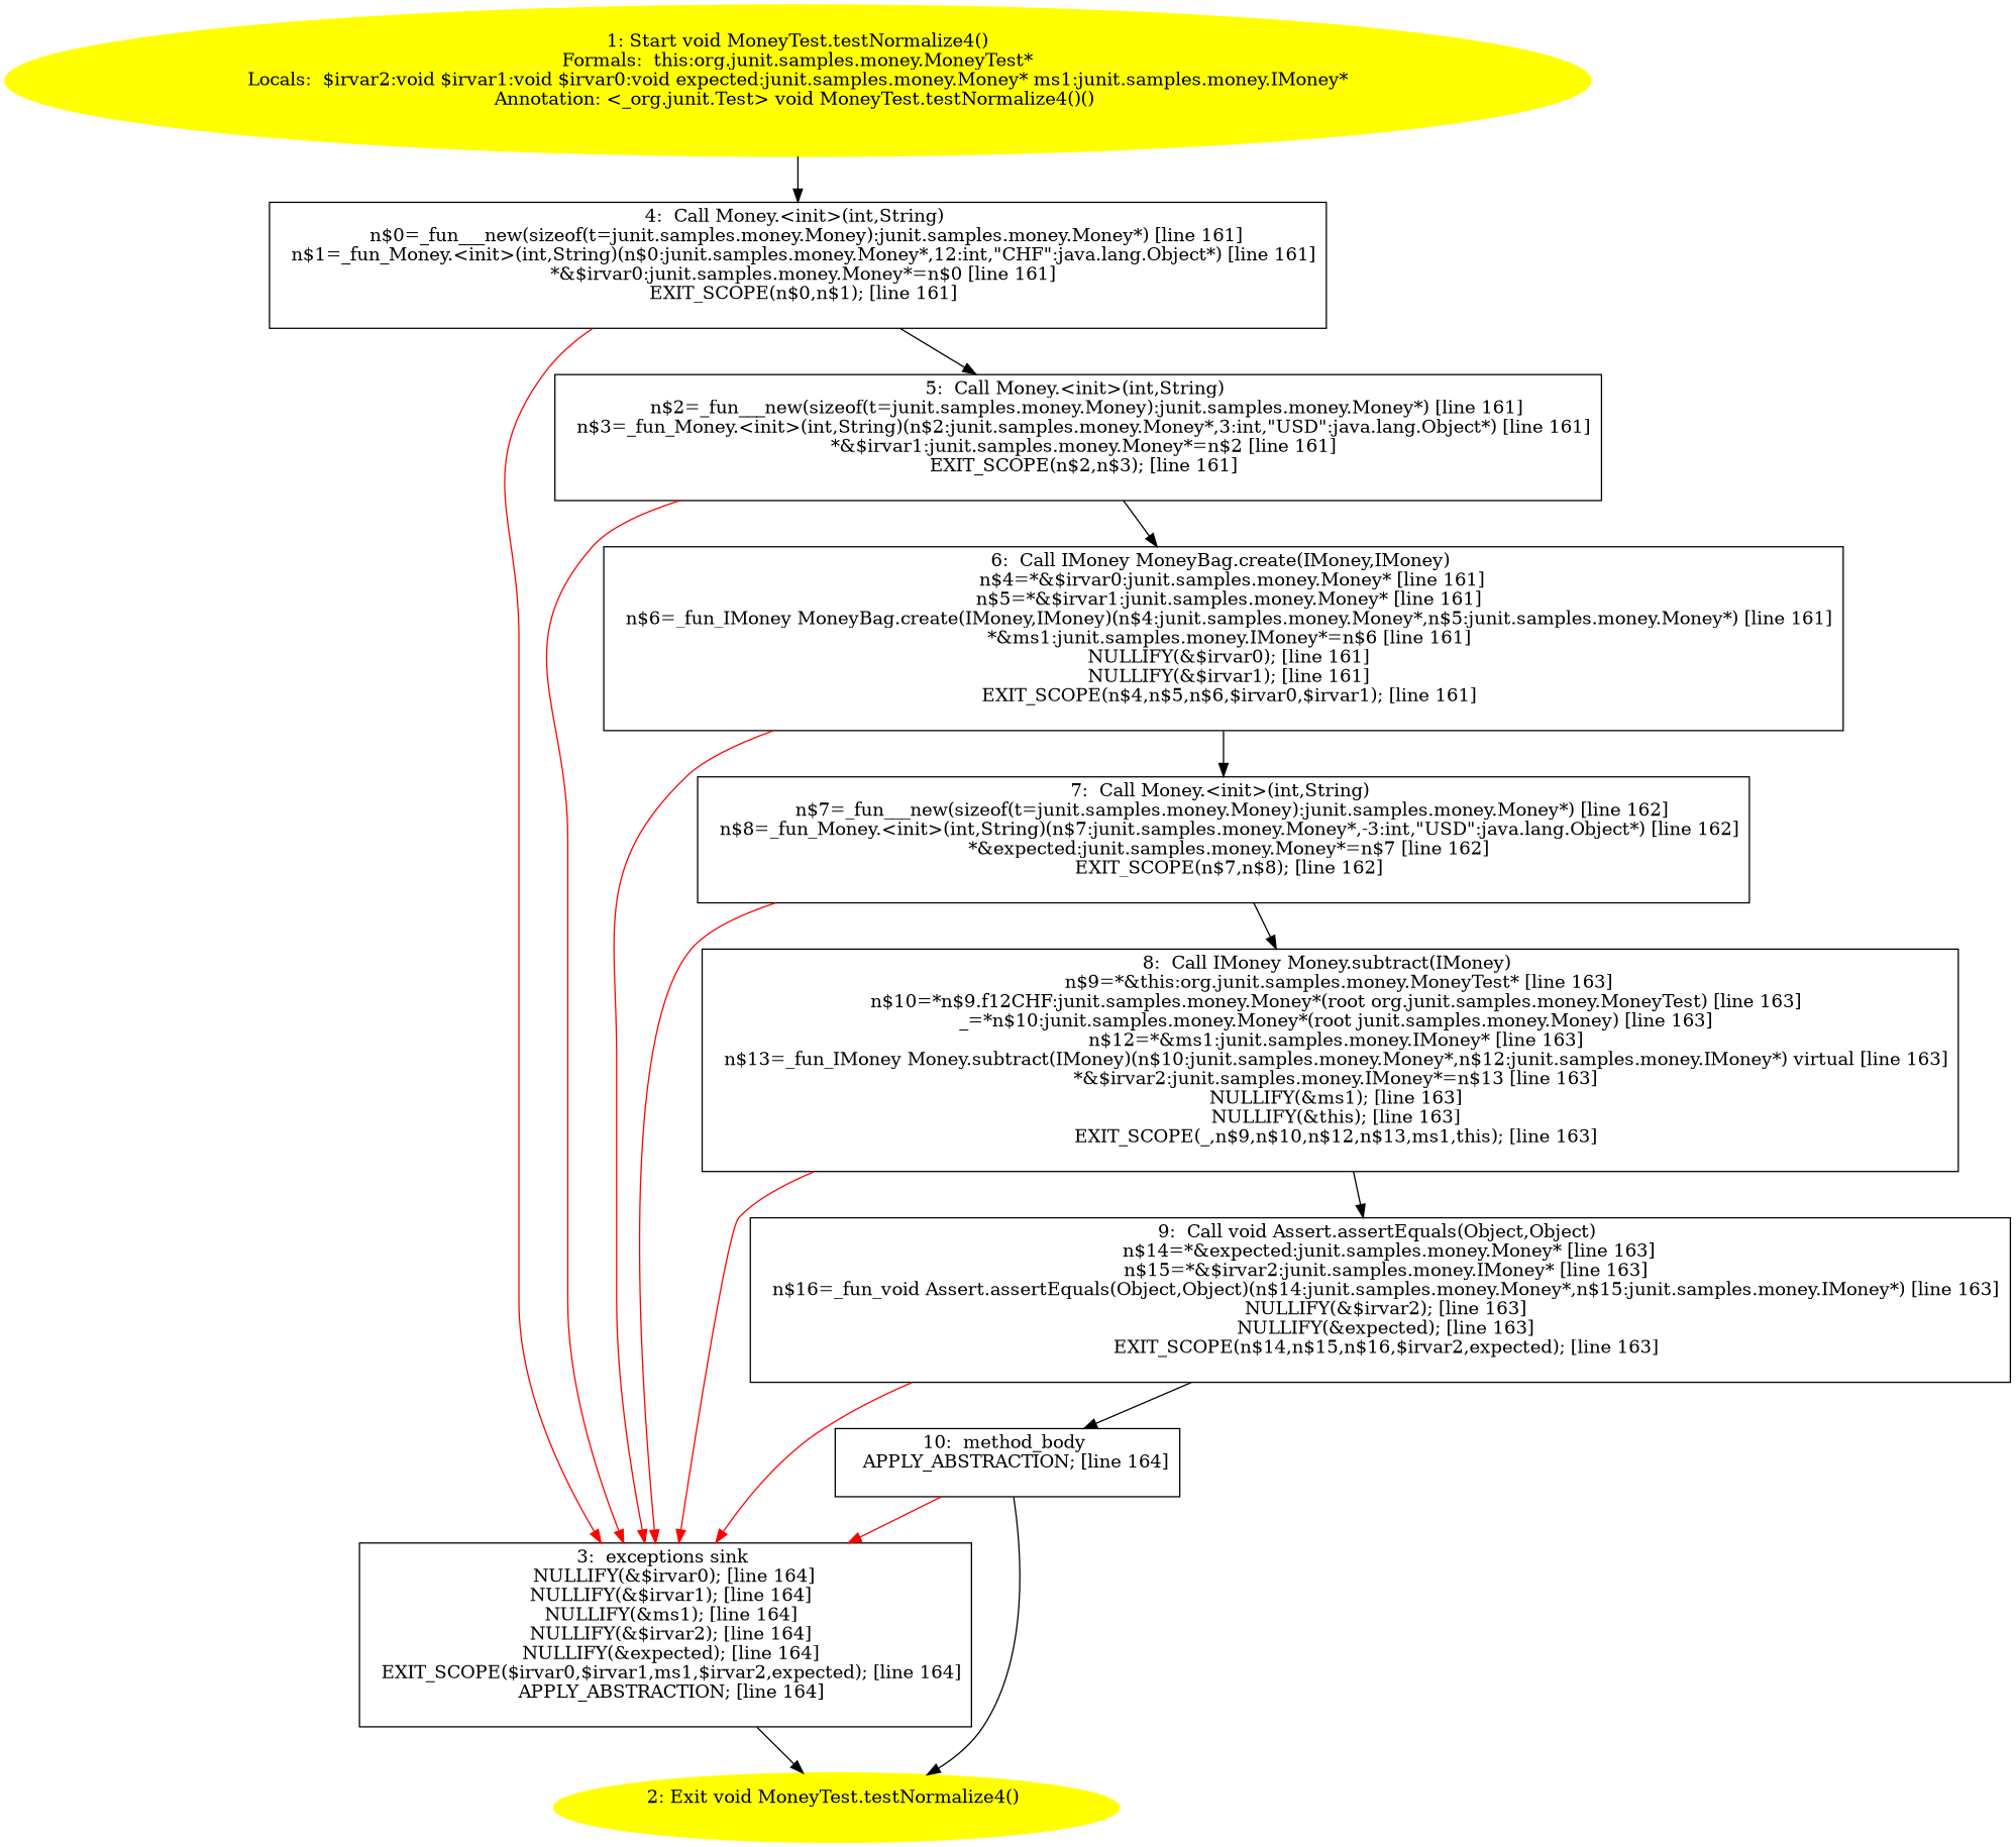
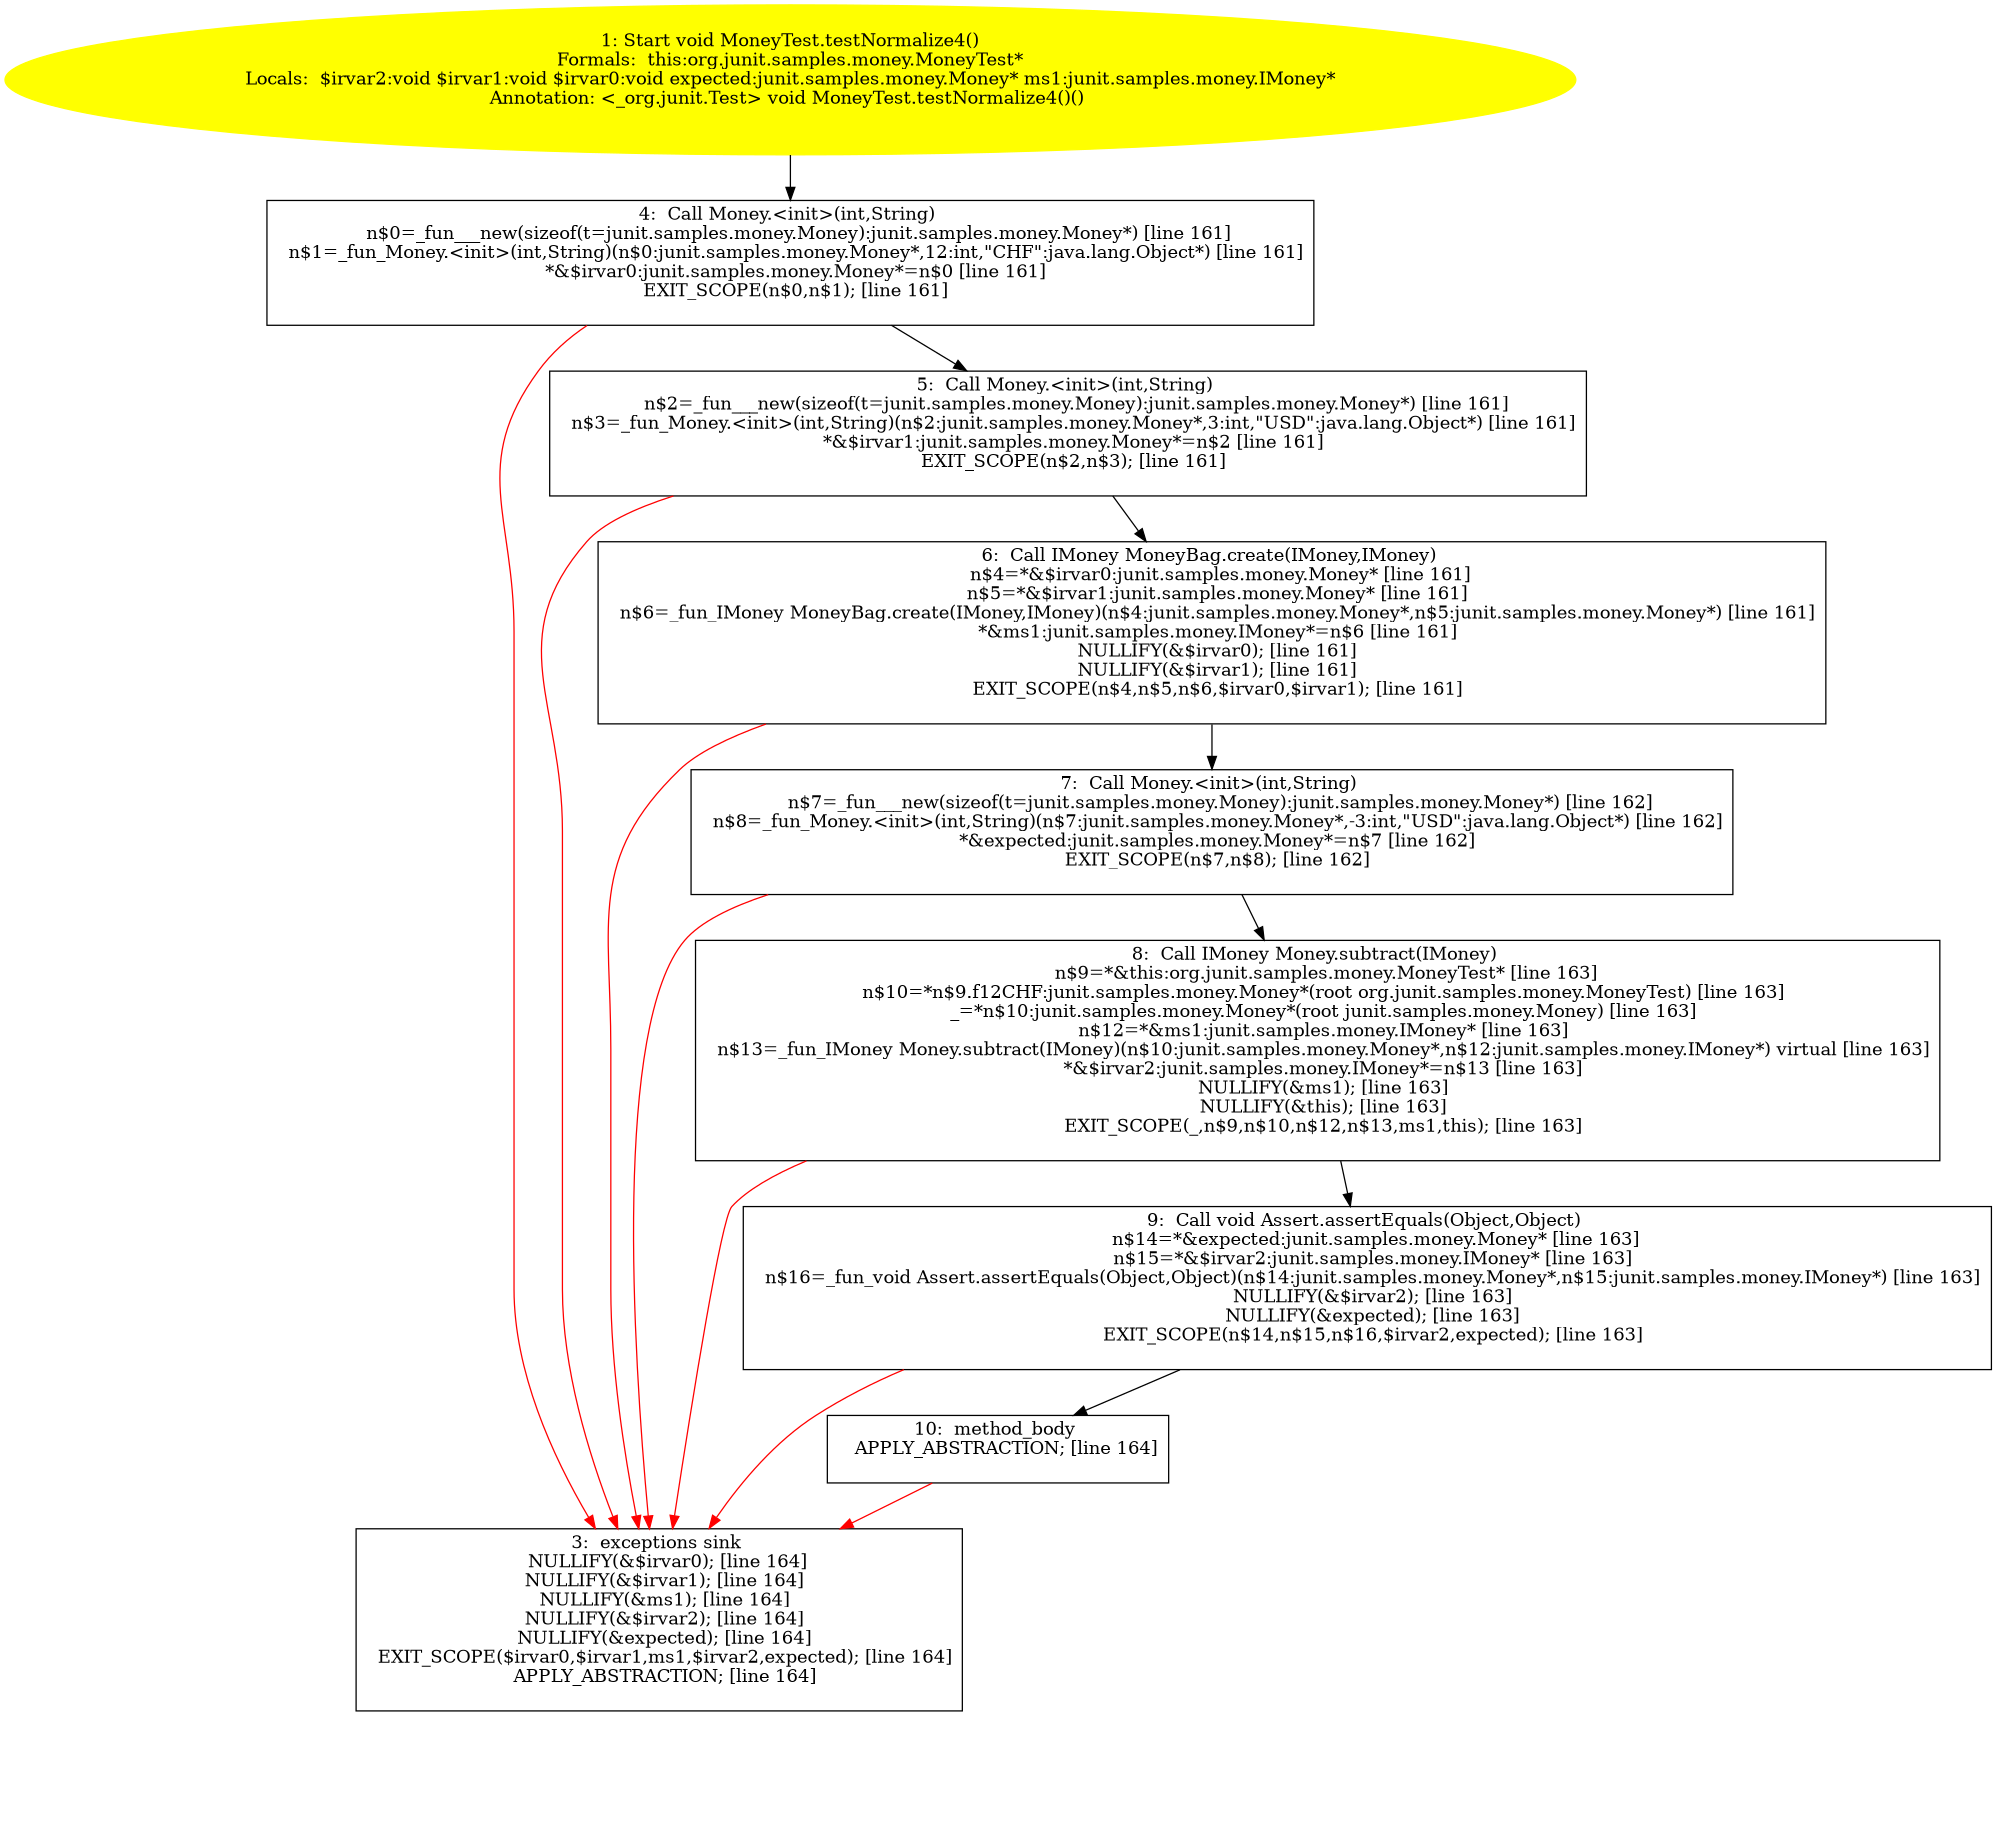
  digraph {
    node [shape=box]
    n1 [color=yellow label="1: Start void MoneyTest.testNormalize4()\nFormals:  this:org.junit.samples.money.MoneyTest*\nLocals:  $irvar2:void $irvar1:void $irvar0:void expected:junit.samples.money.Money* ms1:junit.samples.money.IMoney*\nAnnotation: <_org.junit.Test> void MoneyTest.testNormalize4()() \n  " style=filled shape=""]
    n2 [label="4:  Call Money.<init>(int,String) \n   n$0=_fun___new(sizeof(t=junit.samples.money.Money):junit.samples.money.Money*) [line 161]\n  n$1=_fun_Money.<init>(int,String)(n$0:junit.samples.money.Money*,12:int,\"CHF\":java.lang.Object*) [line 161]\n  *&$irvar0:junit.samples.money.Money*=n$0 [line 161]\n  EXIT_SCOPE(n$0,n$1); [line 161]\n "]
    n3 [label="3:  exceptions sink \n   NULLIFY(&$irvar0); [line 164]\n  NULLIFY(&$irvar1); [line 164]\n  NULLIFY(&ms1); [line 164]\n  NULLIFY(&$irvar2); [line 164]\n  NULLIFY(&expected); [line 164]\n  EXIT_SCOPE($irvar0,$irvar1,ms1,$irvar2,expected); [line 164]\n  APPLY_ABSTRACTION; [line 164]\n "]
    n4 [label="5:  Call Money.<init>(int,String) \n   n$2=_fun___new(sizeof(t=junit.samples.money.Money):junit.samples.money.Money*) [line 161]\n  n$3=_fun_Money.<init>(int,String)(n$2:junit.samples.money.Money*,3:int,\"USD\":java.lang.Object*) [line 161]\n  *&$irvar1:junit.samples.money.Money*=n$2 [line 161]\n  EXIT_SCOPE(n$2,n$3); [line 161]\n "]
-   n5 [color=yellow label="2: Exit void MoneyTest.testNormalize4() \n  " style=filled shape=""]
    n6 [label="6:  Call IMoney MoneyBag.create(IMoney,IMoney) \n   n$4=*&$irvar0:junit.samples.money.Money* [line 161]\n  n$5=*&$irvar1:junit.samples.money.Money* [line 161]\n  n$6=_fun_IMoney MoneyBag.create(IMoney,IMoney)(n$4:junit.samples.money.Money*,n$5:junit.samples.money.Money*) [line 161]\n  *&ms1:junit.samples.money.IMoney*=n$6 [line 161]\n  NULLIFY(&$irvar0); [line 161]\n  NULLIFY(&$irvar1); [line 161]\n  EXIT_SCOPE(n$4,n$5,n$6,$irvar0,$irvar1); [line 161]\n "]
    n7 [label="7:  Call Money.<init>(int,String) \n   n$7=_fun___new(sizeof(t=junit.samples.money.Money):junit.samples.money.Money*) [line 162]\n  n$8=_fun_Money.<init>(int,String)(n$7:junit.samples.money.Money*,-3:int,\"USD\":java.lang.Object*) [line 162]\n  *&expected:junit.samples.money.Money*=n$7 [line 162]\n  EXIT_SCOPE(n$7,n$8); [line 162]\n "]
    n8 [label="8:  Call IMoney Money.subtract(IMoney) \n   n$9=*&this:org.junit.samples.money.MoneyTest* [line 163]\n  n$10=*n$9.f12CHF:junit.samples.money.Money*(root org.junit.samples.money.MoneyTest) [line 163]\n  _=*n$10:junit.samples.money.Money*(root junit.samples.money.Money) [line 163]\n  n$12=*&ms1:junit.samples.money.IMoney* [line 163]\n  n$13=_fun_IMoney Money.subtract(IMoney)(n$10:junit.samples.money.Money*,n$12:junit.samples.money.IMoney*) virtual [line 163]\n  *&$irvar2:junit.samples.money.IMoney*=n$13 [line 163]\n  NULLIFY(&ms1); [line 163]\n  NULLIFY(&this); [line 163]\n  EXIT_SCOPE(_,n$9,n$10,n$12,n$13,ms1,this); [line 163]\n "]
    n9 [label="9:  Call void Assert.assertEquals(Object,Object) \n   n$14=*&expected:junit.samples.money.Money* [line 163]\n  n$15=*&$irvar2:junit.samples.money.IMoney* [line 163]\n  n$16=_fun_void Assert.assertEquals(Object,Object)(n$14:junit.samples.money.Money*,n$15:junit.samples.money.IMoney*) [line 163]\n  NULLIFY(&$irvar2); [line 163]\n  NULLIFY(&expected); [line 163]\n  EXIT_SCOPE(n$14,n$15,n$16,$irvar2,expected); [line 163]\n "]
    n10 [label="10:  method_body \n   APPLY_ABSTRACTION; [line 164]\n "]
    n1 -> n2
    n2 -> n3 [color=red]
    n2 -> n4
-   n3 -> n5
    n4 -> n3 [color=red]
    n4 -> n6
    n6 -> n3 [color=red]
    n6 -> n7
    n7 -> n3 [color=red]
    n7 -> n8
    n8 -> n3 [color=red]
    n8 -> n9
    n9 -> n3 [color=red]
    n9 -> n10
    n10 -> n3 [color=red]
-   n10 -> n5
  }
